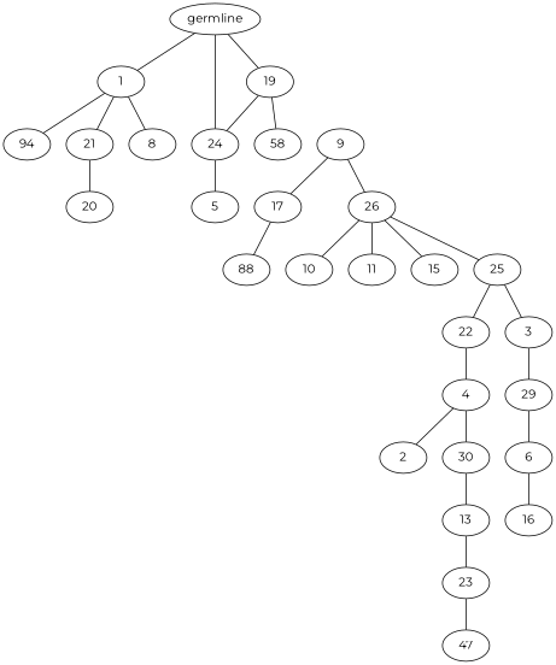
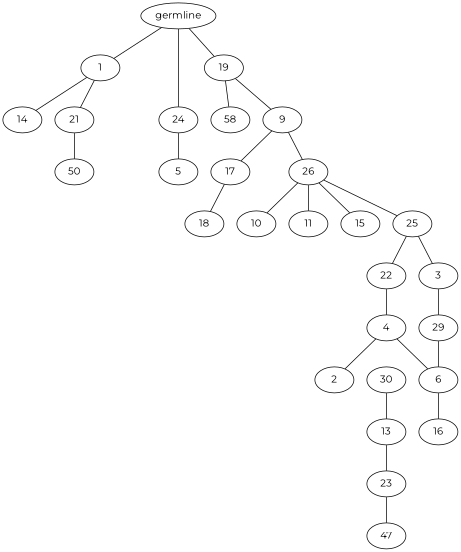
  graph {
    fontname=Montserrat
    node [fontname=Montserrat]
    edge [fontname=Montserrat]
    n1 [label=germline]
    n2 [label=1]
    n3 [label=19]
    n4 [label=24]
-   n5 [label=94]
+   n5 [label=14]
    n6 [label=21]
-   n7 [label=8]
    n8 [label=58]
    n9 [label=9]
    n10 [label=5]
-   n11 [label=20]
+   n11 [label=50]
    n12 [label=17]
    n13 [label=26]
-   n14 [label=88]
+   n14 [label=18]
    n15 [label=10]
    n16 [label=11]
    n17 [label=15]
    n18 [label=25]
    n19 [label=22]
    n20 [label=3]
    n21 [label=4]
    n22 [label=29]
    n23 [label=2]
    n24 [label=30]
    n25 [label=13]
    n26 [label=23]
    n27 [label=47]
    n28 [label=6]
    n29 [label=16]
    n1 -- n2
    n1 -- n3
    n1 -- n4
    n2 -- n5
    n2 -- n6
-   n2 -- n7
    n3 -- n8
-   n3 -- n4
+   n3 -- n9
    n4 -- n10
    n6 -- n11
    n9 -- n12
    n9 -- n13
    n12 -- n14
    n13 -- n15
    n13 -- n16
    n13 -- n17
    n13 -- n18
    n18 -- n19
    n18 -- n20
    n19 -- n21
    n20 -- n22
    n21 -- n23
-   n21 -- n24
+   n21 -- n28
    n22 -- n28
    n24 -- n25
    n25 -- n26
    n26 -- n27
    n28 -- n29
  }
